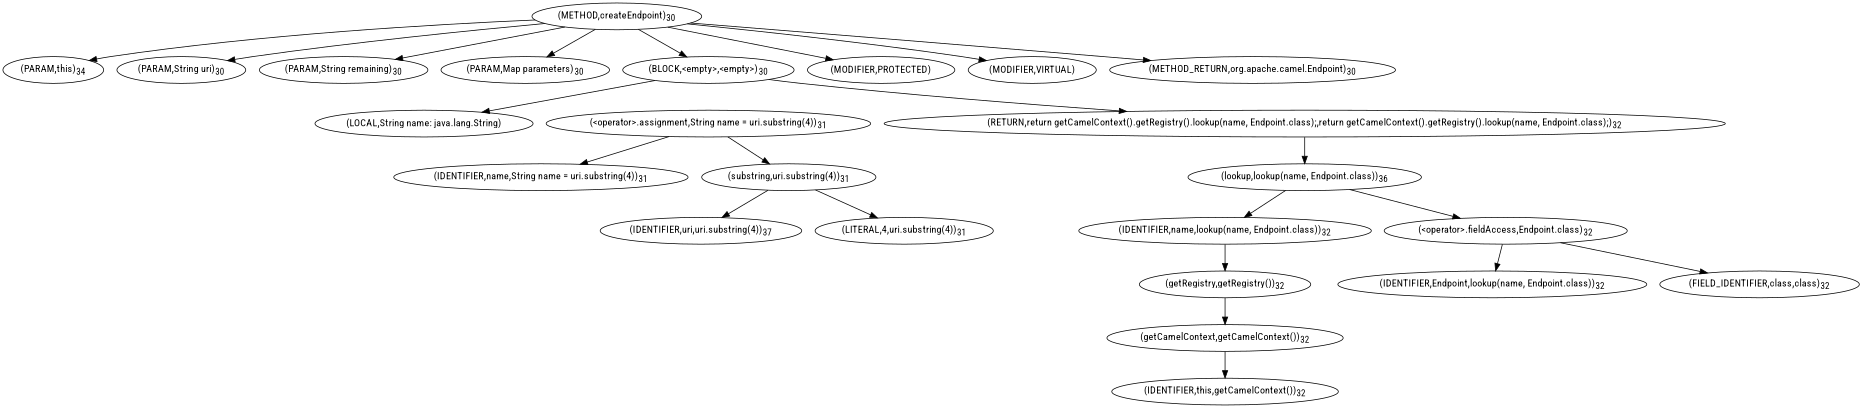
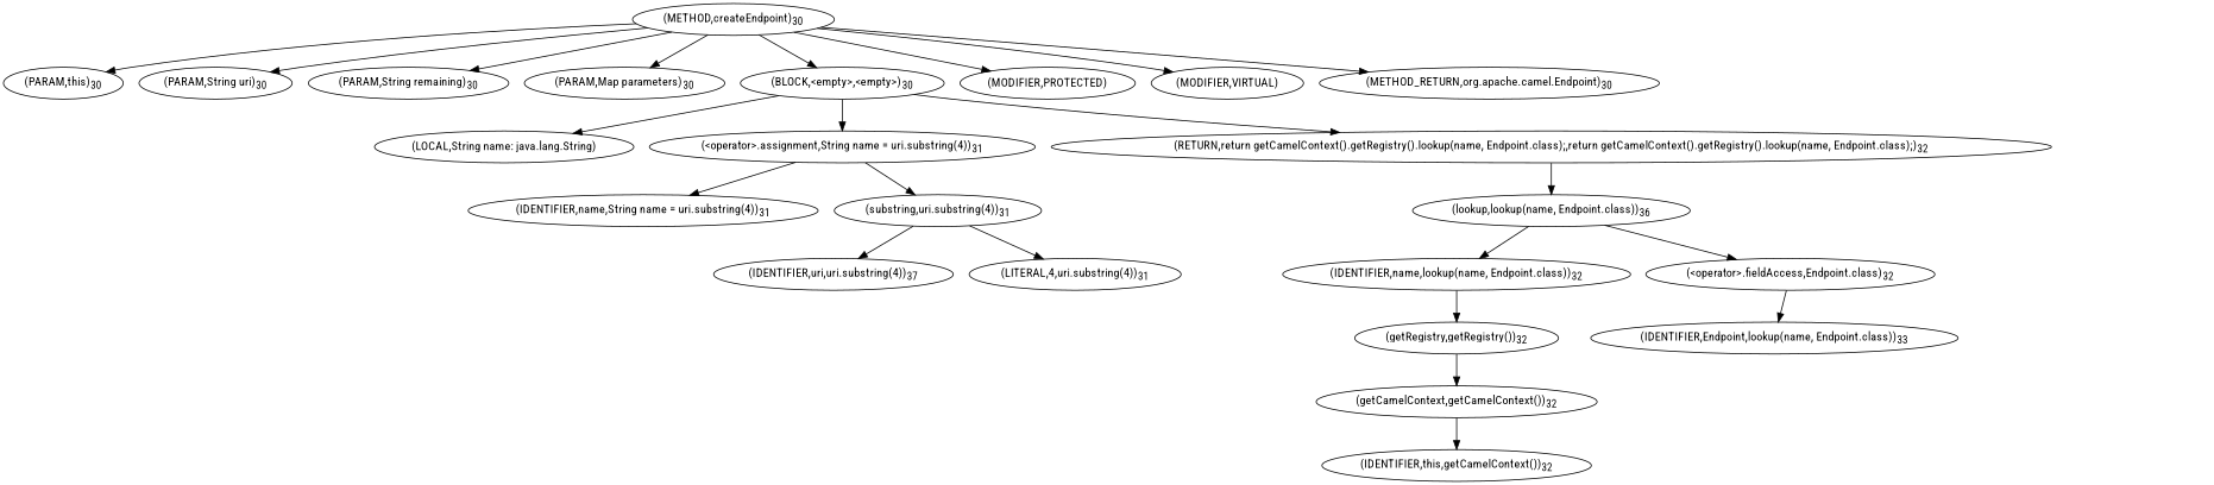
  digraph {
    fontname="Roboto Condensed"
    node [fontname="Roboto Condensed"]
    edge [fontname="Roboto Condensed"]
    n1 [label=<(METHOD,createEndpoint)<SUB>30</SUB>>]
-   n2 [label=<(PARAM,this)<SUB>34</SUB>>]
+   n2 [label=<(PARAM,this)<SUB>30</SUB>>]
    n3 [label=<(PARAM,String uri)<SUB>30</SUB>>]
    n4 [label=<(PARAM,String remaining)<SUB>30</SUB>>]
    n5 [label=<(PARAM,Map parameters)<SUB>30</SUB>>]
    n6 [label=<(BLOCK,&lt;empty&gt;,&lt;empty&gt;)<SUB>30</SUB>>]
    n7 [label=<(MODIFIER,PROTECTED)>]
    n8 [label=<(MODIFIER,VIRTUAL)>]
    n9 [label=<(METHOD_RETURN,org.apache.camel.Endpoint)<SUB>30</SUB>>]
    n10 [label=<(LOCAL,String name: java.lang.String)>]
    n11 [label=<(&lt;operator&gt;.assignment,String name = uri.substring(4))<SUB>31</SUB>>]
    n12 [label=<(RETURN,return getCamelContext().getRegistry().lookup(name, Endpoint.class);,return getCamelContext().getRegistry().lookup(name, Endpoint.class);)<SUB>32</SUB>>]
    n13 [label=<(IDENTIFIER,name,String name = uri.substring(4))<SUB>31</SUB>>]
    n14 [label=<(substring,uri.substring(4))<SUB>31</SUB>>]
    n15 [label=<(lookup,lookup(name, Endpoint.class))<SUB>36</SUB>>]
    n16 [label=<(IDENTIFIER,uri,uri.substring(4))<SUB>37</SUB>>]
    n17 [label=<(LITERAL,4,uri.substring(4))<SUB>31</SUB>>]
    n18 [label=<(IDENTIFIER,name,lookup(name, Endpoint.class))<SUB>32</SUB>>]
    n19 [label=<(&lt;operator&gt;.fieldAccess,Endpoint.class)<SUB>32</SUB>>]
    n20 [label=<(getRegistry,getRegistry())<SUB>32</SUB>>]
    n21 [label=<(getCamelContext,getCamelContext())<SUB>32</SUB>>]
-   n22 [label=<(IDENTIFIER,Endpoint,lookup(name, Endpoint.class))<SUB>32</SUB>>]
-   n23 [label=<(FIELD_IDENTIFIER,class,class)<SUB>32</SUB>>]
+   n22 [label=<(IDENTIFIER,Endpoint,lookup(name, Endpoint.class))<SUB>33</SUB>>]
    n24 [label=<(IDENTIFIER,this,getCamelContext())<SUB>32</SUB>>]
    n1 -> n2
    n1 -> n3
    n1 -> n4
    n1 -> n5
    n1 -> n6
    n1 -> n7
    n1 -> n8
    n1 -> n9
    n6 -> n10
+   n6 -> n11
    n6 -> n12
    n11 -> n13
    n11 -> n14
    n12 -> n15
    n14 -> n16
    n14 -> n17
    n15 -> n18
    n15 -> n19
    n18 -> n20
    n19 -> n22
-   n19 -> n23
    n20 -> n21
    n21 -> n24
  }
